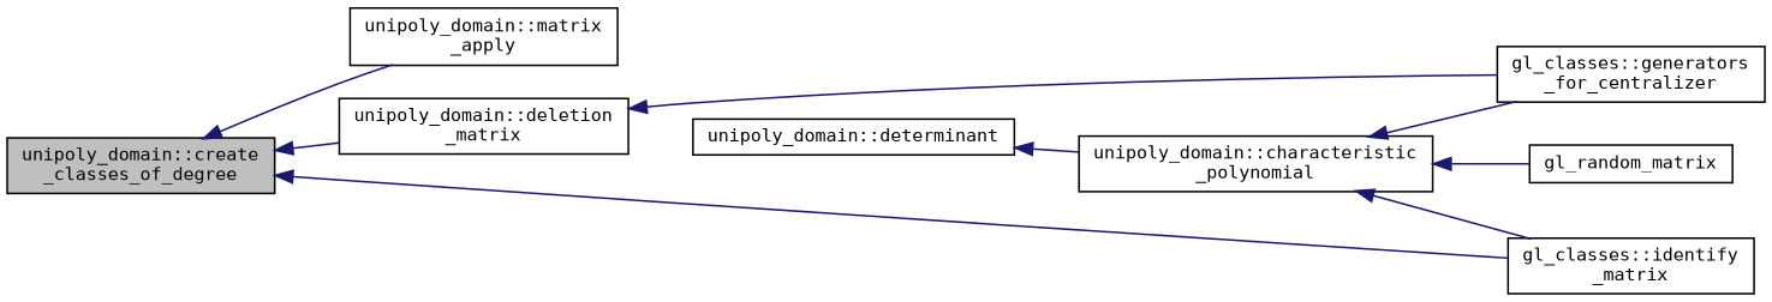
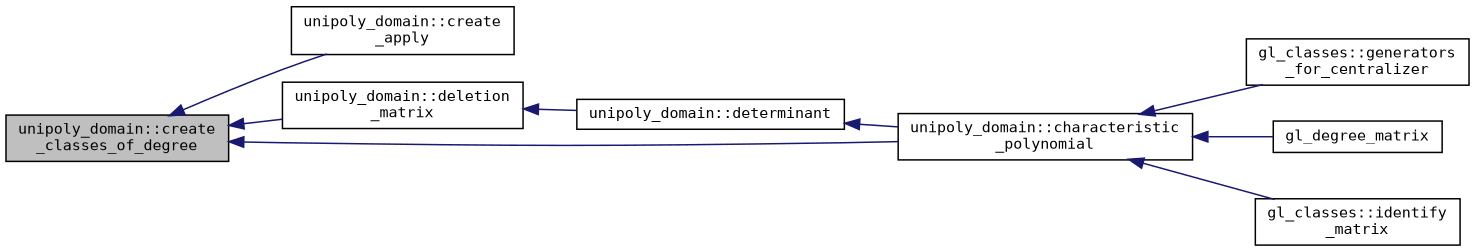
  digraph {
    fontname="DejaVu Sans Mono"
    rankdir=LR
    node [color=black fillcolor=white fontname="DejaVu Sans Mono" fontsize=10 shape=record style=filled]
    edge [color=midnightblue dir=back fontname="DejaVu Sans Mono" fontsize=10 labelfontname=Helvetica labelfontsize=10 style=solid]
    n1 [fillcolor=grey75 fontcolor=black height=0.2 label="unipoly_domain::create\l_classes_of_degree" width=0.4]
-   n2 [height=0.2 label="unipoly_domain::matrix\l_apply" width=0.4]
+   n2 [height=0.2 label="unipoly_domain::create\l_apply" width=0.4]
    n3 [height=0.2 label="unipoly_domain::characteristic\l_polynomial" width=0.4]
    n4 [height=0.2 label="unipoly_domain::deletion\l_matrix" width=0.4]
    n5 [height=0.2 label="gl_classes::identify\l_matrix" width=0.4]
    n6 [height=0.2 label="gl_classes::generators\l_for_centralizer" width=0.4]
-   n7 [height=0.2 label=gl_random_matrix width=0.4]
+   n7 [height=0.2 label=gl_degree_matrix width=0.4]
    n8 [height=0.2 label="unipoly_domain::determinant" width=0.4]
    n1 -> n2
-   n1 -> n5
+   n1 -> n3
    n1 -> n4
    n3 -> n5
    n3 -> n6
    n3 -> n7
-   n4 -> n6
+   n4 -> n8
    n8 -> n3
  }
